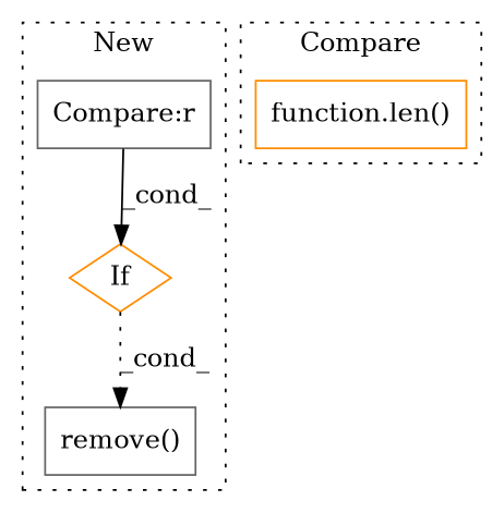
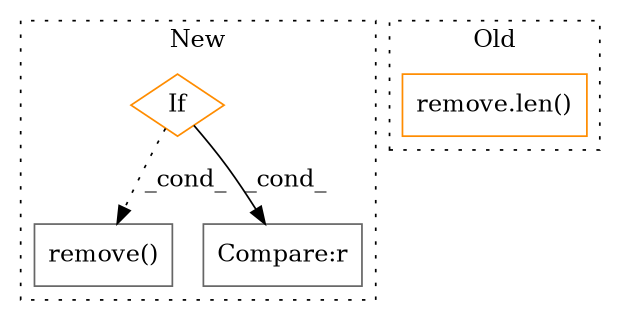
  digraph {
    node [a=75 color=gray40 shape=box]
    n1 [l="10,1" label="remove()" s="9640,9665"]
    n2 [a=96 color=darkorange l=3 label=If s=9363 shape=diamond]
    n3 [a=40 l=42 label="Compare:r" s=9416]
-   n4 [color=darkorange l="4,1" label="function.len()" s="8316,8331"]
+   n4 [color=darkorange l="4,1" label="remove.len()" s="8316,8331"]
    subgraph cluster_1 {
      label=New
      style=dotted
      n1
      n2
      n3
    }
    subgraph cluster_2 {
-     label=Compare
+     label=Old
      style=dotted
      n4
    }
    n2 -> n1 [label=_cond_ style=dotted]
-   n3 -> n2 [label=_cond_ style=solid]
+   n2 -> n3 [label=_cond_ style=solid]
  }
